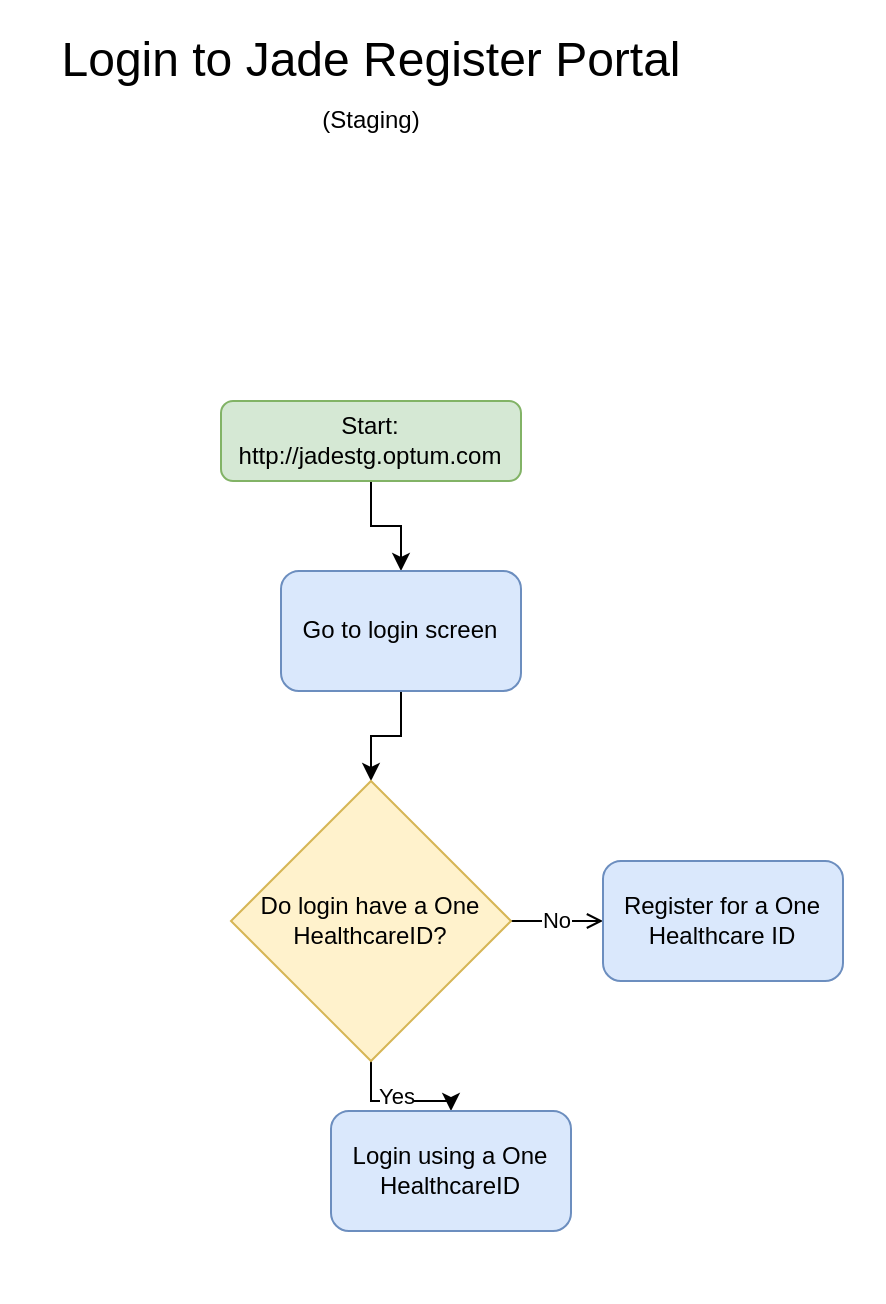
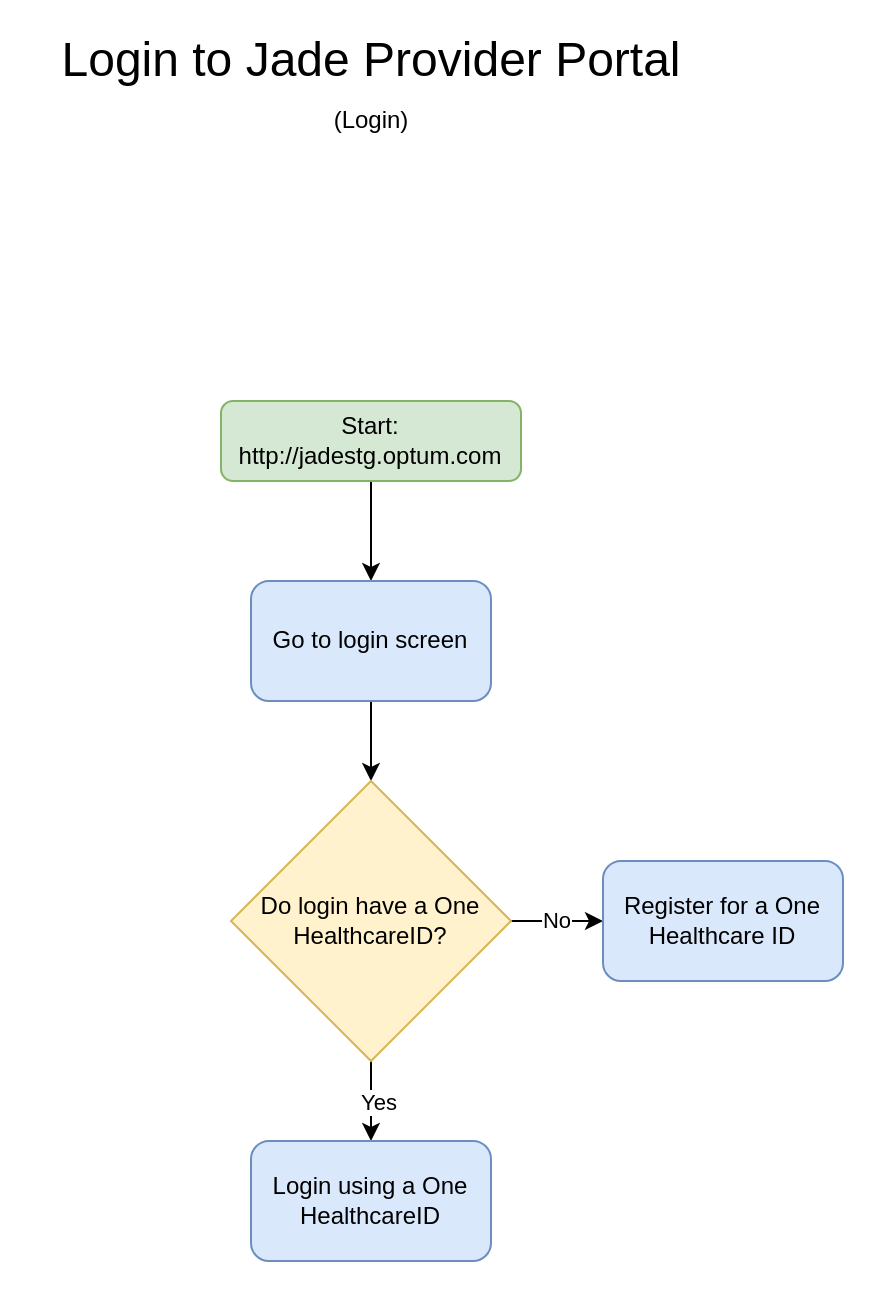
  <mxCell id="0" />
  <mxCell id="1" parent="0" />
  <mxCell id="2" style="edgeStyle=orthogonalEdgeStyle;rounded=0;orthogonalLoop=1;jettySize=auto;html=1;exitX=0.5;exitY=1;exitDx=0;exitDy=0;entryX=0.5;entryY=0;entryDx=0;entryDy=0;" edge="1" parent="1" source="3" target="5"><mxGeometry relative="1" as="geometry" /></mxCell>
  <mxCell id="3" value="Start: http://jadestg.optum.com" style="rounded=1;whiteSpace=wrap;html=1;fontSize=12;glass=0;strokeWidth=1;shadow=0;fillColor=#d5e8d4;strokeColor=#82b366;" parent="1" vertex="1"><mxGeometry x="110" y="200" width="150" height="40" as="geometry" /></mxCell>
  <mxCell id="4" style="edgeStyle=orthogonalEdgeStyle;rounded=0;orthogonalLoop=1;jettySize=auto;html=1;exitX=0.5;exitY=1;exitDx=0;exitDy=0;entryX=0.5;entryY=0;entryDx=0;entryDy=0;" parent="1" source="5" target="9" edge="1"><mxGeometry relative="1" as="geometry" /></mxCell>
- <mxCell id="5" value="Go to login screen" style="rounded=1;whiteSpace=wrap;html=1;fillColor=#dae8fc;strokeColor=#6c8ebf;" parent="1" vertex="1"><mxGeometry x="140" y="285" width="120" height="60" as="geometry" /></mxCell>
- <mxCell id="6" value="No" style="edgeStyle=orthogonalEdgeStyle;rounded=0;orthogonalLoop=1;jettySize=auto;html=1;exitX=1;exitY=0.5;exitDx=0;exitDy=0;entryX=0;entryY=0.5;entryDx=0;entryDy=0;endArrow=open;" parent="1" source="9" target="10" edge="1"><mxGeometry relative="1" as="geometry" /></mxCell>
+ <mxCell id="5" value="Go to login screen" style="rounded=1;whiteSpace=wrap;html=1;fillColor=#dae8fc;strokeColor=#6c8ebf;" parent="1" vertex="1"><mxGeometry x="125" y="290" width="120" height="60" as="geometry" /></mxCell>
+ <mxCell id="6" value="No" style="edgeStyle=orthogonalEdgeStyle;rounded=0;orthogonalLoop=1;jettySize=auto;html=1;exitX=1;exitY=0.5;exitDx=0;exitDy=0;entryX=0;entryY=0.5;entryDx=0;entryDy=0;" parent="1" source="9" target="10" edge="1"><mxGeometry relative="1" as="geometry" /></mxCell>
  <mxCell id="7" style="edgeStyle=orthogonalEdgeStyle;rounded=0;orthogonalLoop=1;jettySize=auto;html=1;exitX=0.5;exitY=1;exitDx=0;exitDy=0;" parent="1" source="9" target="11" edge="1"><mxGeometry relative="1" as="geometry" /></mxCell>
  <mxCell id="8" value="Yes" style="edgeLabel;html=1;align=center;verticalAlign=middle;resizable=0;points=[];" parent="7" vertex="1" connectable="0"><mxGeometry x="-0.003" y="3" relative="1" as="geometry"><mxPoint as="offset" /></mxGeometry></mxCell>
  <mxCell id="9" value="Do login have a One HealthcareID?" style="rhombus;whiteSpace=wrap;html=1;fillColor=#fff2cc;strokeColor=#d6b656;" parent="1" vertex="1"><mxGeometry x="115" y="390" width="140" height="140" as="geometry" /></mxCell>
  <mxCell id="10" value="Register for a One Healthcare ID" style="rounded=1;whiteSpace=wrap;html=1;fillColor=#dae8fc;strokeColor=#6c8ebf;" parent="1" vertex="1"><mxGeometry x="301" y="430" width="120" height="60" as="geometry" /></mxCell>
- <mxCell id="11" value="Login using a One HealthcareID" style="rounded=1;whiteSpace=wrap;html=1;fillColor=#dae8fc;strokeColor=#6c8ebf;" parent="1" vertex="1"><mxGeometry x="165" y="555" width="120" height="60" as="geometry" /></mxCell>
- <mxCell id="12" value="&lt;font style=&quot;font-size: 24px&quot;&gt;Login to Jade Register Portal&lt;/font&gt;" style="text;html=1;align=center;verticalAlign=middle;resizable=0;points=[];autosize=1;" parent="1" vertex="1"><mxGeometry x="20" y="20" width="330" height="20" as="geometry" /></mxCell>
- <mxCell id="13" value="(Staging)" style="text;html=1;align=center;verticalAlign=middle;resizable=0;points=[];autosize=1;" vertex="1" parent="1"><mxGeometry x="155" y="50" width="60" height="20" as="geometry" /></mxCell>
+ <mxCell id="11" value="Login using a One HealthcareID" style="rounded=1;whiteSpace=wrap;html=1;fillColor=#dae8fc;strokeColor=#6c8ebf;" parent="1" vertex="1"><mxGeometry x="125" y="570" width="120" height="60" as="geometry" /></mxCell>
+ <mxCell id="12" value="&lt;font style=&quot;font-size: 24px&quot;&gt;Login to Jade Provider Portal&lt;/font&gt;" style="text;html=1;align=center;verticalAlign=middle;resizable=0;points=[];autosize=1;" parent="1" vertex="1"><mxGeometry x="20" y="20" width="330" height="20" as="geometry" /></mxCell>
+ <mxCell id="13" value="(Login)" style="text;html=1;align=center;verticalAlign=middle;resizable=0;points=[];autosize=1;" vertex="1" parent="1"><mxGeometry x="155" y="50" width="60" height="20" as="geometry" /></mxCell>
